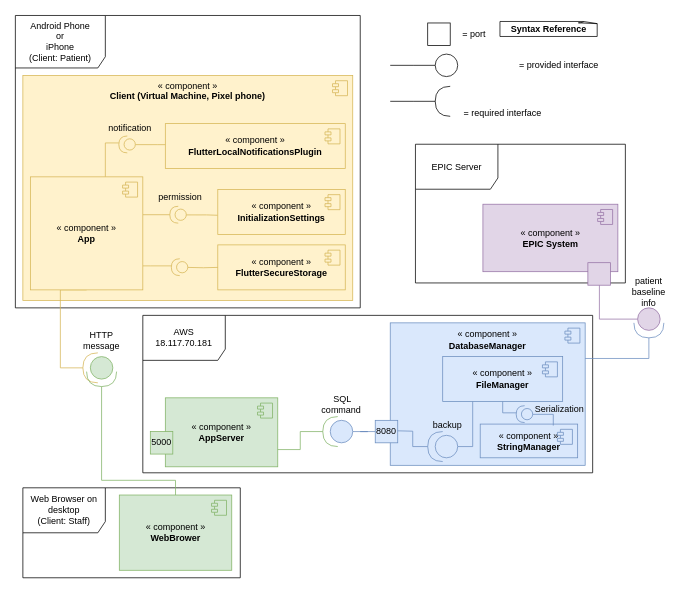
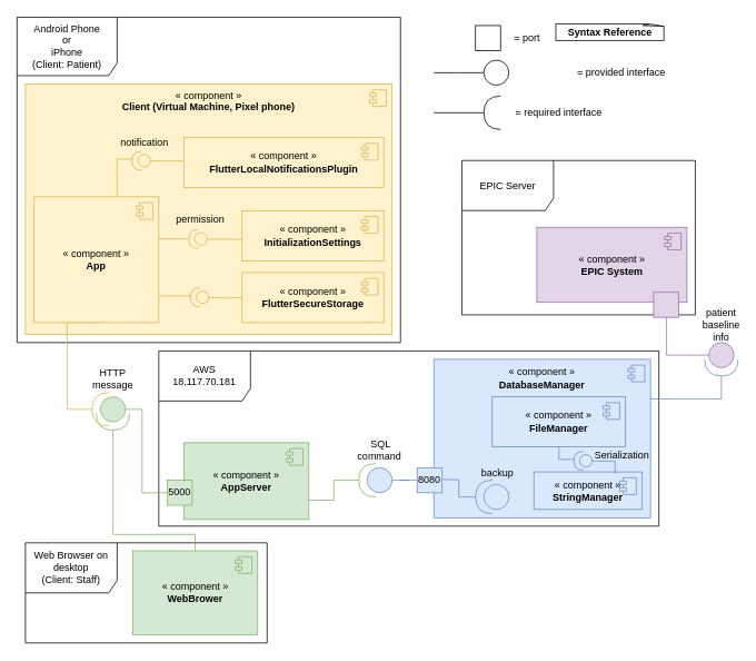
  <mxCell id="0" />
  <mxCell id="1" parent="0" />
  <mxCell id="2" value="« component »&lt;br&gt;&lt;b&gt;Client (Virtual Machine, Pixel phone)&lt;br&gt;&lt;br&gt;&lt;br&gt;&lt;br&gt;&lt;br&gt;&lt;br&gt;&lt;br&gt;&lt;br&gt;&lt;br&gt;&lt;br&gt;&lt;br&gt;&lt;br&gt;&lt;br&gt;&lt;br&gt;&lt;br&gt;&lt;br&gt;&lt;br&gt;&lt;br&gt;&lt;br&gt;&lt;/b&gt;" style="html=1;dropTarget=0;whiteSpace=wrap;fillColor=#fff2cc;strokeColor=#d6b656;" parent="1" vertex="1"><mxGeometry x="30" y="100" width="440" height="300" as="geometry" /></mxCell>
  <mxCell id="3" value="" style="shape=module;jettyWidth=8;jettyHeight=4;fillColor=#fff2cc;strokeColor=#d6b656;" parent="2" vertex="1"><mxGeometry x="1" width="20" height="20" relative="1" as="geometry"><mxPoint x="-27" y="7" as="offset" /></mxGeometry></mxCell>
  <mxCell id="4" value="« component »&lt;br&gt;&lt;b&gt;AppServer&lt;br&gt;&lt;/b&gt;" style="html=1;dropTarget=0;whiteSpace=wrap;fillColor=#d5e8d4;strokeColor=#82b366;" parent="1" vertex="1"><mxGeometry x="220" y="530" width="150" height="92" as="geometry" /></mxCell>
  <mxCell id="5" value="" style="shape=module;jettyWidth=8;jettyHeight=4;fillColor=#d5e8d4;strokeColor=#82b366;" parent="4" vertex="1"><mxGeometry x="1" width="20" height="20" relative="1" as="geometry"><mxPoint x="-27" y="7" as="offset" /></mxGeometry></mxCell>
  <mxCell id="6" value="« component »&lt;br&gt;&lt;b style=&quot;border-color: var(--border-color);&quot;&gt;DatabaseManager&lt;/b&gt;&lt;b&gt;&lt;br&gt;&lt;br&gt;&lt;br&gt;&lt;br&gt;&lt;br&gt;&lt;br&gt;&lt;br&gt;&lt;br&gt;&lt;br&gt;&lt;br&gt;&lt;br&gt;&lt;/b&gt;" style="html=1;dropTarget=0;whiteSpace=wrap;fillColor=#dae8fc;strokeColor=#6c8ebf;" parent="1" vertex="1"><mxGeometry x="520" y="430" width="260" height="190" as="geometry" /></mxCell>
  <mxCell id="7" value="" style="shape=module;jettyWidth=8;jettyHeight=4;fillColor=#dae8fc;strokeColor=#6c8ebf;" parent="6" vertex="1"><mxGeometry x="1" width="20" height="20" relative="1" as="geometry"><mxPoint x="-27" y="7" as="offset" /></mxGeometry></mxCell>
  <mxCell id="8" style="edgeStyle=orthogonalEdgeStyle;rounded=0;orthogonalLoop=1;jettySize=auto;html=1;endArrow=none;endFill=0;fillColor=#dae8fc;strokeColor=#6c8ebf;" parent="1" source="9" target="10" edge="1"><mxGeometry relative="1" as="geometry"><mxPoint x="540" y="690" as="targetPoint" /></mxGeometry></mxCell>
  <mxCell id="9" value="&amp;nbsp;SQL command&lt;br&gt;&lt;br&gt;&lt;br&gt;&lt;br&gt;&lt;br&gt;&lt;br&gt;" style="ellipse;whiteSpace=wrap;html=1;sketch=0;fillColor=#dae8fc;strokeColor=#6c8ebf;" parent="1" vertex="1"><mxGeometry x="440" y="560" width="30" height="30" as="geometry" /></mxCell>
  <mxCell id="10" value="8080" style="whiteSpace=wrap;html=1;sketch=0;fillColor=#dae8fc;strokeColor=#6c8ebf;" parent="1" vertex="1"><mxGeometry x="500" y="560" width="30" height="30" as="geometry" /></mxCell>
  <mxCell id="11" value="AWS&lt;br&gt;18.117.70.181" style="shape=umlFrame;whiteSpace=wrap;html=1;pointerEvents=0;width=110;height=60;" parent="1" vertex="1"><mxGeometry x="190" y="420" width="600" height="210" as="geometry" /></mxCell>
  <mxCell id="12" value="Android Phone&lt;br&gt;or&lt;br&gt;iPhone&lt;br&gt;(Client: Patient)" style="shape=umlFrame;whiteSpace=wrap;html=1;pointerEvents=0;width=120;height=70;" parent="1" vertex="1"><mxGeometry x="20" y="20" width="460" height="390" as="geometry" /></mxCell>
  <mxCell id="13" value="EPIC Server" style="shape=umlFrame;whiteSpace=wrap;html=1;pointerEvents=0;width=110;height=60;" parent="1" vertex="1"><mxGeometry x="553.63" y="191.75" width="280" height="185" as="geometry" /></mxCell>
  <mxCell id="14" value="« component »&lt;br&gt;&lt;b&gt;EPIC System&lt;/b&gt;" style="html=1;dropTarget=0;whiteSpace=wrap;fillColor=#e1d5e7;strokeColor=#9673a6;" parent="1" vertex="1"><mxGeometry x="643.63" y="271.75" width="180" height="90" as="geometry" /></mxCell>
  <mxCell id="15" value="" style="shape=module;jettyWidth=8;jettyHeight=4;fillColor=#e1d5e7;strokeColor=#9673a6;" parent="14" vertex="1"><mxGeometry x="1" width="20" height="20" relative="1" as="geometry"><mxPoint x="-27" y="7" as="offset" /></mxGeometry></mxCell>
  <mxCell id="16" value="" style="edgeStyle=orthogonalEdgeStyle;rounded=0;orthogonalLoop=1;jettySize=auto;html=1;endArrow=none;endFill=0;entryX=1;entryY=0.75;entryDx=0;entryDy=0;fillColor=#d5e8d4;strokeColor=#82b366;" parent="1" source="17" target="4" edge="1"><mxGeometry relative="1" as="geometry"><mxPoint x="375" y="522" as="targetPoint" /></mxGeometry></mxCell>
  <mxCell id="17" value="" style="shape=requiredInterface;html=1;verticalLabelPosition=bottom;sketch=0;flipH=1;direction=east;fillColor=#d5e8d4;strokeColor=#82b366;" parent="1" vertex="1"><mxGeometry x="430" y="555" width="20" height="40" as="geometry" /></mxCell>
  <mxCell id="18" style="edgeStyle=orthogonalEdgeStyle;rounded=0;orthogonalLoop=1;jettySize=auto;html=1;endArrow=none;endFill=0;fillColor=#e1d5e7;strokeColor=#9673a6;" parent="1" source="19" target="20" edge="1"><mxGeometry relative="1" as="geometry"><mxPoint x="740" y="335" as="targetPoint" /><Array as="points"><mxPoint x="799" y="425" /></Array></mxGeometry></mxCell>
  <mxCell id="19" value="patient baseline&lt;br&gt;info&lt;br style=&quot;border-color: var(--border-color);&quot;&gt;&lt;br&gt;&lt;br&gt;&lt;br&gt;&lt;br style=&quot;border-color: var(--border-color);&quot;&gt;&lt;br style=&quot;border-color: var(--border-color);&quot;&gt;" style="ellipse;whiteSpace=wrap;html=1;sketch=0;fillColor=#e1d5e7;strokeColor=#9673a6;" parent="1" vertex="1"><mxGeometry x="850" y="410" width="30" height="30" as="geometry" /></mxCell>
  <mxCell id="20" value="" style="whiteSpace=wrap;html=1;sketch=0;fillColor=#e1d5e7;strokeColor=#9673a6;" parent="1" vertex="1"><mxGeometry x="783.63" y="349.75" width="30" height="30" as="geometry" /></mxCell>
  <mxCell id="21" value="« component »&lt;br&gt;&lt;b&gt;FileManager&lt;/b&gt;" style="html=1;dropTarget=0;whiteSpace=wrap;fillColor=#dae8fc;strokeColor=#6c8ebf;" parent="1" vertex="1"><mxGeometry x="590" y="475" width="160" height="60" as="geometry" /></mxCell>
  <mxCell id="22" value="" style="shape=module;jettyWidth=8;jettyHeight=4;fillColor=#dae8fc;strokeColor=#6c8ebf;" parent="21" vertex="1"><mxGeometry x="1" width="20" height="20" relative="1" as="geometry"><mxPoint x="-27" y="7" as="offset" /></mxGeometry></mxCell>
  <mxCell id="23" value="" style="edgeStyle=orthogonalEdgeStyle;rounded=0;orthogonalLoop=1;jettySize=auto;html=1;endArrow=none;endFill=0;entryX=1;entryY=0.25;entryDx=0;entryDy=0;fillColor=#dae8fc;strokeColor=#6c8ebf;" parent="1" source="24" target="6" edge="1"><mxGeometry relative="1" as="geometry"><mxPoint x="690" y="372.5" as="targetPoint" /><Array as="points"><mxPoint x="865" y="478" /></Array></mxGeometry></mxCell>
  <mxCell id="24" value="" style="shape=requiredInterface;html=1;verticalLabelPosition=bottom;sketch=0;flipH=1;fillColor=#dae8fc;strokeColor=#6c8ebf;direction=south;" parent="1" vertex="1"><mxGeometry x="845" y="430" width="40" height="20" as="geometry" /></mxCell>
  <mxCell id="25" value="" style="edgeStyle=orthogonalEdgeStyle;rounded=0;orthogonalLoop=1;jettySize=auto;html=1;endArrow=none;endFill=0;entryX=1;entryY=0.75;entryDx=0;entryDy=0;fillColor=#dae8fc;strokeColor=#6c8ebf;" parent="1" source="26" edge="1"><mxGeometry relative="1" as="geometry"><mxPoint x="530" y="574" as="targetPoint" /></mxGeometry></mxCell>
  <mxCell id="26" value="" style="shape=requiredInterface;html=1;verticalLabelPosition=bottom;sketch=0;flipH=1;direction=east;fillColor=#dae8fc;strokeColor=#6c8ebf;" parent="1" vertex="1"><mxGeometry x="570" y="575" width="20" height="40" as="geometry" /></mxCell>
- <mxCell id="27" style="edgeStyle=orthogonalEdgeStyle;rounded=0;orthogonalLoop=1;jettySize=auto;html=1;endArrow=none;endFill=0;fillColor=#dae8fc;strokeColor=#6c8ebf;entryX=0.25;entryY=1;entryDx=0;entryDy=0;" parent="1" source="28" target="21" edge="1"><mxGeometry relative="1" as="geometry"><mxPoint x="510" y="585" as="targetPoint" /><Array as="points"><mxPoint x="630" y="595" /></Array></mxGeometry></mxCell>
  <mxCell id="28" value="&amp;nbsp;backup&lt;br&gt;&lt;br&gt;&lt;br&gt;&lt;br&gt;&lt;br&gt;" style="ellipse;whiteSpace=wrap;html=1;sketch=0;fillColor=#dae8fc;strokeColor=#6c8ebf;" parent="1" vertex="1"><mxGeometry x="580" y="580" width="30" height="30" as="geometry" /></mxCell>
  <mxCell id="29" value="« component »&lt;br&gt;&lt;b&gt;StringManager&lt;/b&gt;" style="html=1;dropTarget=0;whiteSpace=wrap;fillColor=#dae8fc;strokeColor=#6c8ebf;" parent="1" vertex="1"><mxGeometry x="640" y="565" width="130" height="45" as="geometry" /></mxCell>
  <mxCell id="30" value="" style="shape=module;jettyWidth=8;jettyHeight=4;fillColor=#dae8fc;strokeColor=#6c8ebf;" parent="29" vertex="1"><mxGeometry x="1" width="20" height="20" relative="1" as="geometry"><mxPoint x="-27" y="7" as="offset" /></mxGeometry></mxCell>
  <mxCell id="31" value="" style="edgeStyle=orthogonalEdgeStyle;rounded=0;orthogonalLoop=1;jettySize=auto;html=1;endArrow=none;endFill=0;fillColor=#dae8fc;strokeColor=#6c8ebf;entryX=0.5;entryY=1;entryDx=0;entryDy=0;" parent="1" source="32" target="21" edge="1"><mxGeometry relative="1" as="geometry"><mxPoint x="660" y="550" as="targetPoint" /><Array as="points"><mxPoint x="670" y="550" /></Array></mxGeometry></mxCell>
  <mxCell id="32" value="" style="shape=requiredInterface;html=1;verticalLabelPosition=bottom;sketch=0;flipH=1;direction=east;fillColor=#dae8fc;strokeColor=#6c8ebf;" parent="1" vertex="1"><mxGeometry x="688" y="540.5" width="11.25" height="22.5" as="geometry" /></mxCell>
  <mxCell id="33" style="edgeStyle=orthogonalEdgeStyle;rounded=0;orthogonalLoop=1;jettySize=auto;html=1;endArrow=none;endFill=0;fillColor=#dae8fc;strokeColor=#6c8ebf;entryX=0.75;entryY=0;entryDx=0;entryDy=0;" parent="1" edge="1"><mxGeometry relative="1" as="geometry"><mxPoint x="737.5" y="567" as="targetPoint" /><Array as="points"><mxPoint x="737" y="552" /></Array><mxPoint x="709.797" y="552.018" as="sourcePoint" /></mxGeometry></mxCell>
  <mxCell id="34" value="" style="ellipse;whiteSpace=wrap;html=1;sketch=0;fillColor=#dae8fc;strokeColor=#6c8ebf;" parent="1" vertex="1"><mxGeometry x="695" y="544.25" width="15" height="15" as="geometry" /></mxCell>
  <mxCell id="35" style="edgeStyle=orthogonalEdgeStyle;rounded=0;orthogonalLoop=1;jettySize=auto;html=1;entryX=0.5;entryY=1;entryDx=0;entryDy=0;endArrow=none;endFill=0;fillColor=#fff2cc;strokeColor=#d6b656;" parent="1" source="36" target="61" edge="1"><mxGeometry relative="1" as="geometry"><Array as="points"><mxPoint x="80" y="490" /><mxPoint x="80" y="386" /></Array></mxGeometry></mxCell>
  <mxCell id="36" value="" style="shape=requiredInterface;html=1;verticalLabelPosition=bottom;sketch=0;flipH=1;fillColor=#fff2cc;strokeColor=#d6b656;" parent="1" vertex="1"><mxGeometry x="110" y="470" width="20" height="40" as="geometry" /></mxCell>
+ <mxCell id="37" style="edgeStyle=orthogonalEdgeStyle;rounded=0;orthogonalLoop=1;jettySize=auto;html=1;endArrow=none;endFill=0;fillColor=#d5e8d4;strokeColor=#82b366;exitX=1;exitY=0.5;exitDx=0;exitDy=0;" parent="1" source="38" target="39" edge="1"><mxGeometry relative="1" as="geometry"><mxPoint x="220" y="230" as="targetPoint" /><Array as="points"><mxPoint x="170" y="490" /><mxPoint x="170" y="590" /></Array></mxGeometry></mxCell>
  <mxCell id="38" value="HTTP message&lt;br style=&quot;border-color: var(--border-color);&quot;&gt;&lt;br style=&quot;border-color: var(--border-color);&quot;&gt;&lt;br style=&quot;border-color: var(--border-color);&quot;&gt;&lt;br style=&quot;border-color: var(--border-color);&quot;&gt;&lt;br&gt;&lt;br&gt;" style="ellipse;whiteSpace=wrap;html=1;sketch=0;fillColor=#d5e8d4;strokeColor=#82b366;" parent="1" vertex="1"><mxGeometry x="120" y="475" width="30" height="30" as="geometry" /></mxCell>
  <mxCell id="39" value="5000" style="whiteSpace=wrap;html=1;sketch=0;fillColor=#d5e8d4;strokeColor=#82b366;" parent="1" vertex="1"><mxGeometry x="200" y="575" width="30" height="30" as="geometry" /></mxCell>
  <mxCell id="40" value="« component »&lt;br&gt;&lt;b&gt;FlutterLocalNotificationsPlugin&lt;/b&gt;" style="html=1;dropTarget=0;whiteSpace=wrap;fillColor=#fff2cc;strokeColor=#d6b656;" parent="1" vertex="1"><mxGeometry x="220" y="164.25" width="240" height="60" as="geometry" /></mxCell>
  <mxCell id="41" value="" style="shape=module;jettyWidth=8;jettyHeight=4;fillColor=#fff2cc;strokeColor=#d6b656;" parent="40" vertex="1"><mxGeometry x="1" width="20" height="20" relative="1" as="geometry"><mxPoint x="-27" y="7" as="offset" /></mxGeometry></mxCell>
  <mxCell id="42" value="« component »&lt;br&gt;&lt;b&gt;InitializationSettings&lt;/b&gt;" style="html=1;dropTarget=0;whiteSpace=wrap;fillColor=#fff2cc;strokeColor=#d6b656;" parent="1" vertex="1"><mxGeometry x="290" y="252" width="170" height="60" as="geometry" /></mxCell>
  <mxCell id="43" value="" style="shape=module;jettyWidth=8;jettyHeight=4;fillColor=#fff2cc;strokeColor=#d6b656;" parent="42" vertex="1"><mxGeometry x="1" width="20" height="20" relative="1" as="geometry"><mxPoint x="-27" y="7" as="offset" /></mxGeometry></mxCell>
  <mxCell id="44" value="Serialization" style="text;html=1;align=center;verticalAlign=middle;whiteSpace=wrap;rounded=0;" parent="1" vertex="1"><mxGeometry x="716" y="530" width="60" height="30" as="geometry" /></mxCell>
  <mxCell id="45" value="" style="edgeStyle=orthogonalEdgeStyle;rounded=0;orthogonalLoop=1;jettySize=auto;html=1;endArrow=none;endFill=0;fillColor=#fff2cc;strokeColor=#d6b656;" parent="1" source="46" target="61" edge="1"><mxGeometry relative="1" as="geometry"><mxPoint x="140" y="175.25" as="targetPoint" /><Array as="points"><mxPoint x="140" y="190" /></Array></mxGeometry></mxCell>
  <mxCell id="46" value="" style="shape=requiredInterface;html=1;verticalLabelPosition=bottom;sketch=0;flipH=1;direction=east;fillColor=#fff2cc;strokeColor=#d6b656;" parent="1" vertex="1"><mxGeometry x="158" y="180.75" width="11.25" height="22.5" as="geometry" /></mxCell>
  <mxCell id="47" style="edgeStyle=orthogonalEdgeStyle;rounded=0;orthogonalLoop=1;jettySize=auto;html=1;endArrow=none;endFill=0;fillColor=#fff2cc;strokeColor=#d6b656;" parent="1" target="40" edge="1"><mxGeometry relative="1" as="geometry"><mxPoint x="207.5" y="207.25" as="targetPoint" /><Array as="points"><mxPoint x="210" y="192" /><mxPoint x="210" y="192" /></Array><mxPoint x="179.797" y="192.268" as="sourcePoint" /></mxGeometry></mxCell>
  <mxCell id="48" value="" style="ellipse;whiteSpace=wrap;html=1;sketch=0;fillColor=#fff2cc;strokeColor=#d6b656;" parent="1" vertex="1"><mxGeometry x="165" y="184.5" width="15" height="15" as="geometry" /></mxCell>
  <mxCell id="49" value="notification" style="text;html=1;align=center;verticalAlign=middle;whiteSpace=wrap;rounded=0;" parent="1" vertex="1"><mxGeometry x="142.5" y="154.5" width="60" height="30" as="geometry" /></mxCell>
  <mxCell id="50" value="" style="edgeStyle=orthogonalEdgeStyle;rounded=0;orthogonalLoop=1;jettySize=auto;html=1;endArrow=none;endFill=0;fillColor=#fff2cc;strokeColor=#d6b656;" parent="1" source="51" target="61" edge="1"><mxGeometry relative="1" as="geometry"><mxPoint x="208" y="269" as="targetPoint" /><Array as="points"><mxPoint x="190" y="284" /><mxPoint x="190" y="284" /></Array></mxGeometry></mxCell>
  <mxCell id="51" value="" style="shape=requiredInterface;html=1;verticalLabelPosition=bottom;sketch=0;flipH=1;direction=east;fillColor=#fff2cc;strokeColor=#d6b656;" parent="1" vertex="1"><mxGeometry x="226" y="274.5" width="11.25" height="22.5" as="geometry" /></mxCell>
  <mxCell id="52" style="edgeStyle=orthogonalEdgeStyle;rounded=0;orthogonalLoop=1;jettySize=auto;html=1;endArrow=none;endFill=0;fillColor=#fff2cc;strokeColor=#d6b656;entryX=-0.002;entryY=0.575;entryDx=0;entryDy=0;entryPerimeter=0;" parent="1" target="42" edge="1"><mxGeometry relative="1" as="geometry"><mxPoint x="275.5" y="301" as="targetPoint" /><Array as="points"><mxPoint x="275" y="286" /></Array><mxPoint x="247.797" y="286.018" as="sourcePoint" /></mxGeometry></mxCell>
  <mxCell id="53" value="" style="ellipse;whiteSpace=wrap;html=1;sketch=0;fillColor=#fff2cc;strokeColor=#d6b656;" parent="1" vertex="1"><mxGeometry x="233" y="278.25" width="15" height="15" as="geometry" /></mxCell>
  <mxCell id="54" value="permission" style="text;html=1;align=center;verticalAlign=middle;whiteSpace=wrap;rounded=0;" parent="1" vertex="1"><mxGeometry x="210" y="248.25" width="60" height="30" as="geometry" /></mxCell>
  <mxCell id="55" value="« component »&lt;br&gt;&lt;b&gt;FlutterSecureStorage&lt;/b&gt;" style="html=1;dropTarget=0;whiteSpace=wrap;fillColor=#fff2cc;strokeColor=#d6b656;" parent="1" vertex="1"><mxGeometry x="290" y="326" width="170" height="60" as="geometry" /></mxCell>
  <mxCell id="56" value="" style="shape=module;jettyWidth=8;jettyHeight=4;fillColor=#fff2cc;strokeColor=#d6b656;" parent="55" vertex="1"><mxGeometry x="1" width="20" height="20" relative="1" as="geometry"><mxPoint x="-27" y="7" as="offset" /></mxGeometry></mxCell>
  <mxCell id="57" value="" style="edgeStyle=orthogonalEdgeStyle;rounded=0;orthogonalLoop=1;jettySize=auto;html=1;endArrow=none;endFill=0;fillColor=#fff2cc;strokeColor=#d6b656;" parent="1" source="58" target="61" edge="1"><mxGeometry relative="1" as="geometry"><mxPoint x="210" y="339" as="targetPoint" /><Array as="points"><mxPoint x="200" y="354" /><mxPoint x="200" y="354" /></Array></mxGeometry></mxCell>
  <mxCell id="58" value="" style="shape=requiredInterface;html=1;verticalLabelPosition=bottom;sketch=0;flipH=1;direction=east;fillColor=#fff2cc;strokeColor=#d6b656;" parent="1" vertex="1"><mxGeometry x="228" y="344.5" width="11.25" height="22.5" as="geometry" /></mxCell>
  <mxCell id="59" style="edgeStyle=orthogonalEdgeStyle;rounded=0;orthogonalLoop=1;jettySize=auto;html=1;endArrow=none;endFill=0;fillColor=#fff2cc;strokeColor=#d6b656;" parent="1" target="55" edge="1"><mxGeometry relative="1" as="geometry"><mxPoint x="277.5" y="371" as="targetPoint" /><Array as="points" /><mxPoint x="249.797" y="356.018" as="sourcePoint" /></mxGeometry></mxCell>
  <mxCell id="60" value="" style="ellipse;whiteSpace=wrap;html=1;sketch=0;fillColor=#fff2cc;strokeColor=#d6b656;" parent="1" vertex="1"><mxGeometry x="235" y="348.25" width="15" height="15" as="geometry" /></mxCell>
  <mxCell id="61" value="« component »&lt;br&gt;&lt;b&gt;App&lt;/b&gt;" style="html=1;dropTarget=0;whiteSpace=wrap;fillColor=#fff2cc;strokeColor=#d6b656;" parent="1" vertex="1"><mxGeometry x="40" y="235.25" width="150" height="150.75" as="geometry" /></mxCell>
  <mxCell id="62" value="" style="shape=module;jettyWidth=8;jettyHeight=4;fillColor=#fff2cc;strokeColor=#d6b656;" parent="61" vertex="1"><mxGeometry x="1" width="20" height="20" relative="1" as="geometry"><mxPoint x="-27" y="7" as="offset" /></mxGeometry></mxCell>
  <mxCell id="63" value="Web Browser on desktop&lt;br&gt;(Client: Staff)" style="shape=umlFrame;whiteSpace=wrap;html=1;pointerEvents=0;width=110;height=60;" parent="1" vertex="1"><mxGeometry x="30" y="650" width="290" height="120" as="geometry" /></mxCell>
  <mxCell id="64" value="« component »&lt;br&gt;&lt;b&gt;WebBrower&lt;/b&gt;" style="html=1;dropTarget=0;whiteSpace=wrap;fillColor=#d5e8d4;strokeColor=#82b366;" parent="1" vertex="1"><mxGeometry x="158.63" y="659.63" width="150" height="100.37" as="geometry" /></mxCell>
  <mxCell id="65" value="" style="shape=module;jettyWidth=8;jettyHeight=4;fillColor=#d5e8d4;strokeColor=#82b366;" parent="64" vertex="1"><mxGeometry x="1" width="20" height="20" relative="1" as="geometry"><mxPoint x="-27" y="7" as="offset" /></mxGeometry></mxCell>
  <mxCell id="66" style="edgeStyle=orthogonalEdgeStyle;rounded=0;orthogonalLoop=1;jettySize=auto;html=1;entryX=0.5;entryY=0;entryDx=0;entryDy=0;fillColor=#d5e8d4;strokeColor=#82b366;exitX=1;exitY=0.5;exitDx=0;exitDy=0;exitPerimeter=0;endArrow=none;endFill=0;" parent="1" source="67" target="64" edge="1"><mxGeometry relative="1" as="geometry"><Array as="points"><mxPoint x="135" y="640" /><mxPoint x="234" y="640" /></Array></mxGeometry></mxCell>
  <mxCell id="67" value="" style="shape=requiredInterface;html=1;verticalLabelPosition=bottom;sketch=0;flipH=0;fillColor=#d5e8d4;strokeColor=#82b366;flipV=0;direction=south;" parent="1" vertex="1"><mxGeometry x="115" y="495" width="40" height="20" as="geometry" /></mxCell>
  <mxCell id="68" value="" style="edgeStyle=orthogonalEdgeStyle;rounded=0;orthogonalLoop=1;jettySize=auto;html=1;endArrow=none;endFill=0;" parent="1" source="69" edge="1"><mxGeometry relative="1" as="geometry"><mxPoint x="520" y="134.5" as="targetPoint" /></mxGeometry></mxCell>
  <mxCell id="69" value="" style="shape=requiredInterface;html=1;verticalLabelPosition=bottom;sketch=0;flipH=1;" parent="1" vertex="1"><mxGeometry x="580" y="114.5" width="20" height="40" as="geometry" /></mxCell>
  <mxCell id="70" value="" style="edgeStyle=orthogonalEdgeStyle;rounded=0;orthogonalLoop=1;jettySize=auto;html=1;endArrow=none;endFill=0;exitX=0;exitY=0.5;exitDx=0;exitDy=0;" parent="1" source="72" edge="1"><mxGeometry relative="1" as="geometry"><mxPoint x="580" y="86.5" as="sourcePoint" /><mxPoint x="520" y="86.5" as="targetPoint" /></mxGeometry></mxCell>
  <mxCell id="71" value="" style="whiteSpace=wrap;html=1;sketch=0;" parent="1" vertex="1"><mxGeometry x="570" y="30" width="30" height="30" as="geometry" /></mxCell>
  <mxCell id="72" value="&lt;br style=&quot;border-color: var(--border-color);&quot;&gt;&lt;br style=&quot;border-color: var(--border-color);&quot;&gt;&lt;br style=&quot;border-color: var(--border-color);&quot;&gt;&lt;br&gt;&lt;br&gt;" style="ellipse;whiteSpace=wrap;html=1;sketch=0;" parent="1" vertex="1"><mxGeometry x="580" y="71.5" width="30" height="30" as="geometry" /></mxCell>
- <mxCell id="73" value="=&amp;nbsp;required&amp;nbsp;&lt;span style=&quot;&quot;&gt;interface&lt;/span&gt;" style="text;html=1;strokeColor=none;fillColor=none;align=center;verticalAlign=middle;whiteSpace=wrap;rounded=0;" parent="1" vertex="1"><mxGeometry x="610" y="134.5" width="120" height="30" as="geometry" /></mxCell>
+ <mxCell id="73" value="=&amp;nbsp;required&amp;nbsp;&lt;span style=&quot;&quot;&gt;interface&lt;/span&gt;" style="text;html=1;strokeColor=none;fillColor=none;align=center;verticalAlign=middle;whiteSpace=wrap;rounded=0;" parent="1" vertex="1"><mxGeometry x="610" y="119.5" width="120" height="30" as="geometry" /></mxCell>
  <mxCell id="74" value="= provided interface" style="text;html=1;strokeColor=none;fillColor=none;align=center;verticalAlign=middle;whiteSpace=wrap;rounded=0;" parent="1" vertex="1"><mxGeometry x="685" y="71.5" width="120" height="30" as="geometry" /></mxCell>
  <mxCell id="75" value="= port" style="text;html=1;strokeColor=none;fillColor=none;align=center;verticalAlign=middle;whiteSpace=wrap;rounded=0;" parent="1" vertex="1"><mxGeometry x="610" y="30" width="44" height="30" as="geometry" /></mxCell>
  <mxCell id="76" value="&lt;div&gt;&lt;b&gt;Syntax Reference&lt;/b&gt;&lt;/div&gt;" style="whiteSpace=wrap;html=1;shape=mxgraph.basic.document" parent="1" vertex="1"><mxGeometry x="666.37" y="28" width="131" height="20" as="geometry" /></mxCell>
